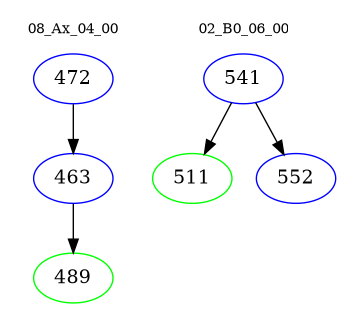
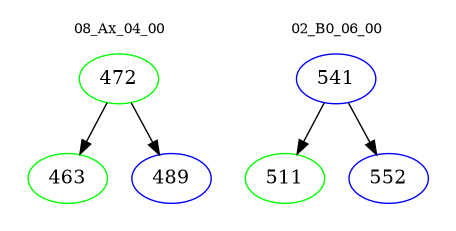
  digraph {
    node [color=blue]
    edge [color=black]
-   n1 [label=463]
-   n2 [label=472]
-   n3 [color=green label=489]
+   n1 [color=green label=463]
+   n2 [color=green label=472]
+   n3 [label=489]
    n4 [label=541]
    n5 [color=green label=511]
    n6 [label=552]
    subgraph cluster_1 {
      color=white
      fontsize=10
      label="08_Ax_04_00"
      n1
      n2
      n3
    }
    subgraph cluster_2 {
      color=white
      fontsize=10
      label="02_B0_06_00"
      n4
      n5
      n6
    }
-   n1 -> n3
+   n2 -> n3
    n2 -> n1
    n4 -> n5
    n4 -> n6
  }
